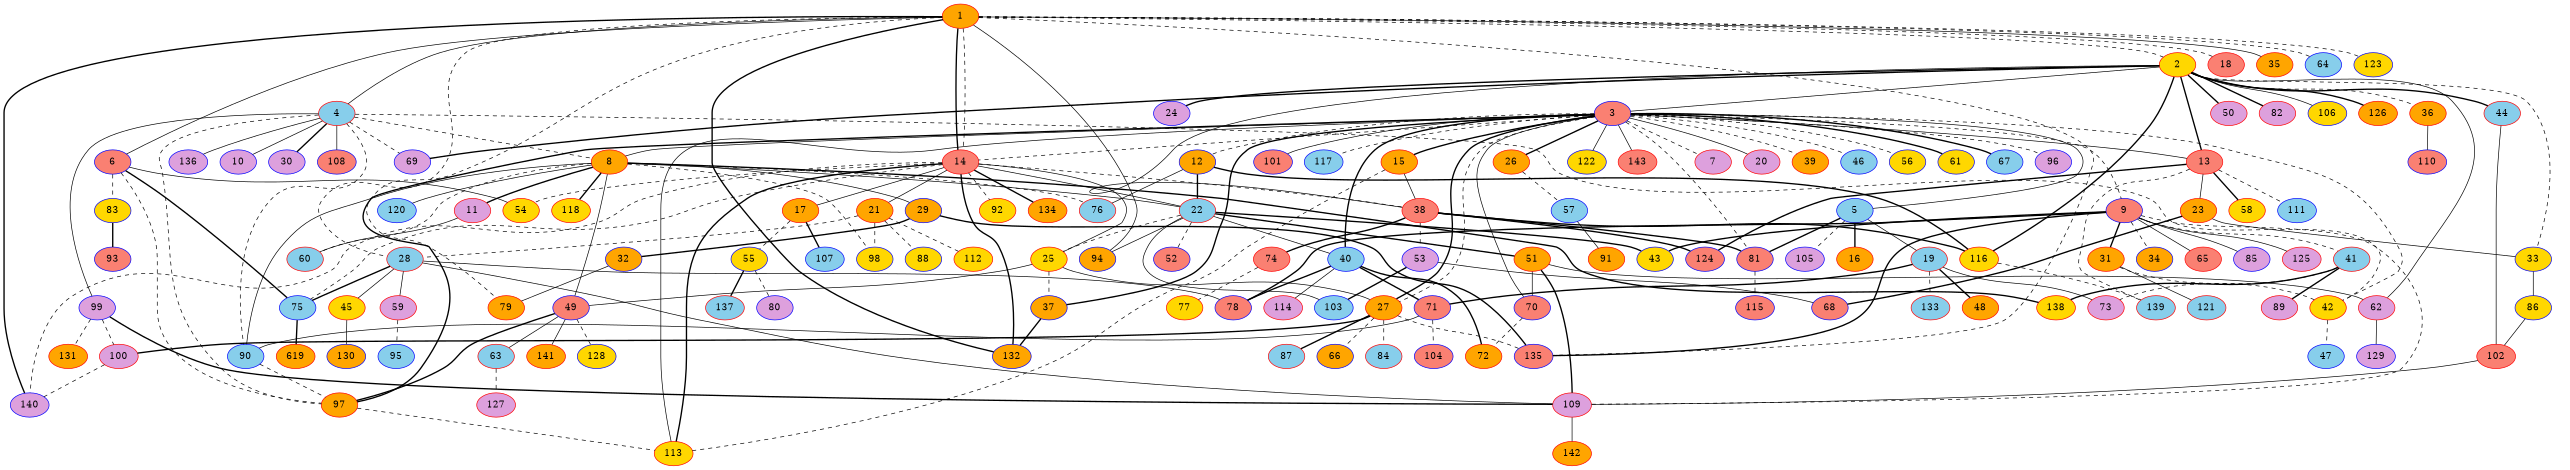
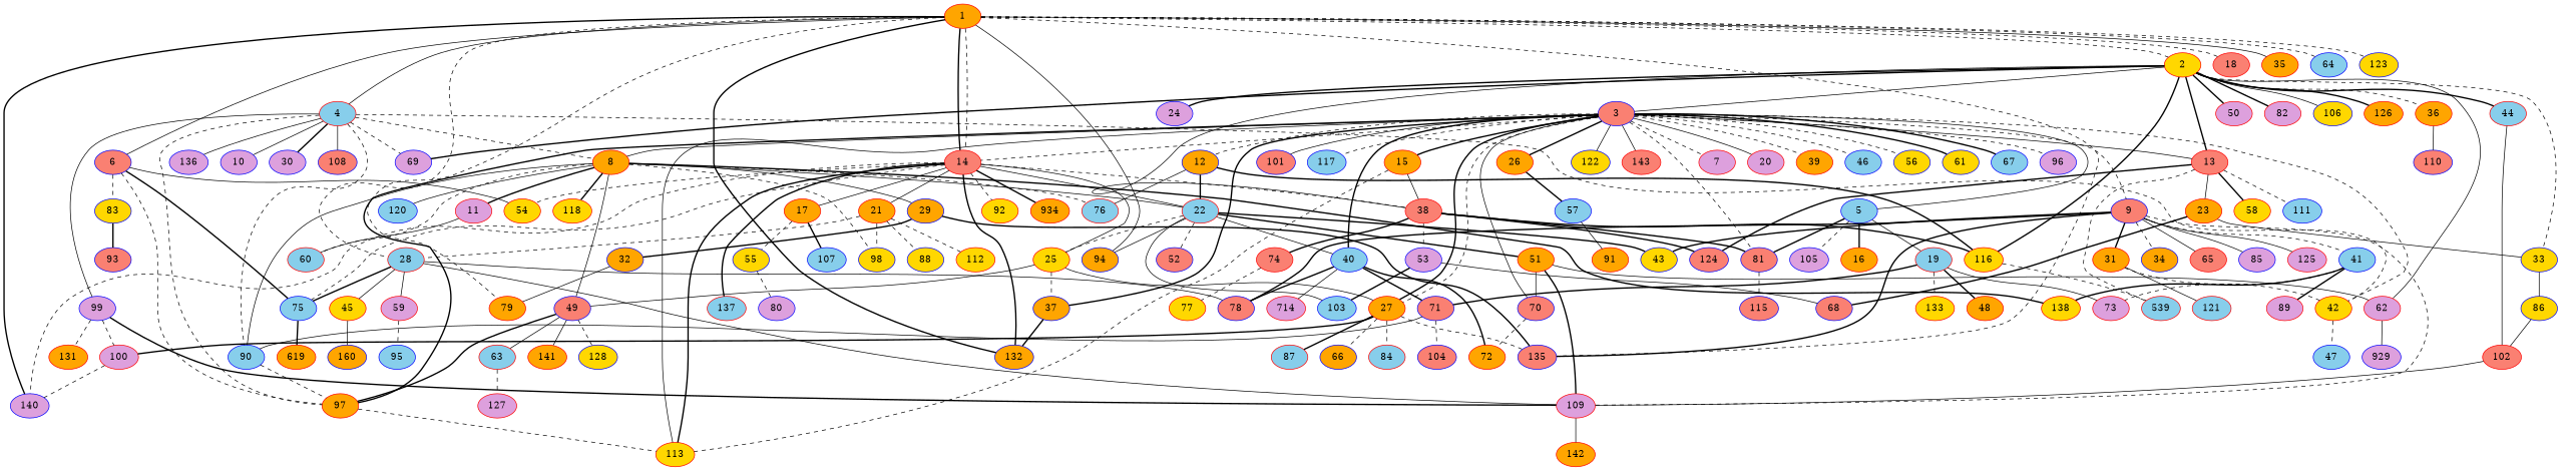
  graph {
    node [color=red fillcolor=orange style=filled]
    edge [style=dashed]
    2 [fillcolor=gold]
    1
    4 [fillcolor=skyblue]
    6 [color=blue fillcolor=salmon]
    14 [fillcolor=salmon]
    18 [fillcolor=salmon]
    28 [fillcolor=skyblue]
    35
    64 [color=blue fillcolor=skyblue]
    79
    94 [color=blue]
    123 [color=blue fillcolor=gold]
    132 [color=blue]
    135 [color=blue fillcolor=salmon]
    140 [color=blue fillcolor=plum]
    3 [color=blue fillcolor=salmon]
    13 [fillcolor=salmon]
    24 [color=blue fillcolor=plum]
    33 [color=blue fillcolor=gold]
    36
    38 [fillcolor=salmon]
    44 [fillcolor=skyblue]
    50 [fillcolor=plum]
    62 [fillcolor=plum]
    69 [color=blue fillcolor=plum]
    82 [fillcolor=plum]
    106 [color=blue fillcolor=gold]
    116 [fillcolor=gold]
    126
    8
    42 [fillcolor=gold]
    97
    10 [color=blue fillcolor=plum]
    30 [color=blue fillcolor=plum]
    90 [color=blue fillcolor=skyblue]
    99 [color=blue fillcolor=plum]
    108 [color=blue fillcolor=salmon]
    136 [color=blue fillcolor=plum]
    54 [fillcolor=gold]
    75 [color=blue fillcolor=skyblue]
    83 [color=blue fillcolor=gold]
    113 [fillcolor=gold]
    22 [fillcolor=skyblue]
    17
    21
    25 [fillcolor=gold]
    92 [fillcolor=gold]
-   134
+   134 [label=934]
    137 [fillcolor=skyblue]
    78 [color=blue fillcolor=salmon]
    109 [fillcolor=plum]
    45 [fillcolor=gold]
    59 [fillcolor=plum]
    5 [color=blue fillcolor=skyblue]
    7 [fillcolor=plum]
    9 [color=blue fillcolor=salmon]
    12 [color=blue]
    15
    20 [fillcolor=plum]
    26
    27
    37 [color=blue]
    39
    40 [color=blue fillcolor=skyblue]
    46 [color=blue fillcolor=skyblue]
    56 [color=blue fillcolor=gold]
    61 [color=blue fillcolor=gold]
    67 [color=blue fillcolor=skyblue]
    70 [color=blue fillcolor=salmon]
    81 [color=blue fillcolor=salmon]
    96 [color=blue fillcolor=plum]
    101 [color=blue fillcolor=salmon]
    117 [color=blue fillcolor=skyblue]
    122 [color=blue fillcolor=gold]
    143 [fillcolor=salmon]
    23
    58 [fillcolor=gold]
    111 [color=blue fillcolor=skyblue]
    124 [color=blue fillcolor=salmon]
-   139 [fillcolor=skyblue]
+   139 [fillcolor=skyblue label=539]
    86 [color=blue fillcolor=gold]
    110 [color=blue fillcolor=salmon]
    53 [color=blue fillcolor=plum]
    74 [fillcolor=salmon]
    102 [fillcolor=salmon]
-   129 [color=blue fillcolor=plum]
+   129 [color=blue fillcolor=plum label=929]
    16
    19 [fillcolor=skyblue]
    105 [color=blue fillcolor=plum]
    60 [fillcolor=skyblue]
    11 [fillcolor=plum]
    29 [color=blue]
    49 [color=blue fillcolor=salmon]
    76 [fillcolor=skyblue]
    98 [color=blue fillcolor=gold]
    118 [fillcolor=gold]
    120 [color=blue fillcolor=skyblue]
    138 [fillcolor=gold]
    31
    34 [color=blue]
-   41 [fillcolor=skyblue]
+   41 [color=blue fillcolor=skyblue]
    43 [color=blue fillcolor=gold]
    65 [fillcolor=salmon]
    85 [color=blue fillcolor=plum]
    125 [fillcolor=plum]
    57 [color=blue fillcolor=skyblue]
    66 [color=blue]
    84 [fillcolor=skyblue]
    87 [fillcolor=skyblue]
    100 [fillcolor=plum]
    71 [color=blue fillcolor=salmon]
    72
-   114 [fillcolor=plum]
+   114 [fillcolor=plum label=714]
    47 [color=blue fillcolor=skyblue]
    115 [color=blue fillcolor=salmon]
    131
    48
    73 [fillcolor=plum]
-   133 [fillcolor=skyblue]
+   133 [fillcolor=gold]
    n120 [label=619]
    93 [color=blue fillcolor=salmon]
    51
    52 [color=blue fillcolor=salmon]
    103 [color=blue fillcolor=skyblue]
    32 [color=blue]
    63 [fillcolor=skyblue]
    128 [color=blue fillcolor=gold]
    141
    121 [fillcolor=skyblue]
    89 [fillcolor=plum]
    142
    68 [color=blue fillcolor=salmon]
    55 [color=blue fillcolor=gold]
    107 [color=blue fillcolor=skyblue]
    88 [color=blue fillcolor=gold]
    112 [fillcolor=gold]
    80 [color=blue fillcolor=plum]
    104 [color=blue fillcolor=salmon]
    91
-   130 [color=blue]
+   130 [color=blue label=160]
    95 [color=blue fillcolor=skyblue]
    77 [fillcolor=gold]
    127 [fillcolor=plum]
    2 -- 3 [style=solid]
    2 -- 13 [style=bold]
    2 -- 24 [style=bold]
    2 -- 33
    2 -- 36
    2 -- 38 [style=solid]
    2 -- 44 [style=bold]
    2 -- 50 [style=bold]
    2 -- 62 [style=solid]
    2 -- 69 [style=bold]
    2 -- 82 [style=bold]
    2 -- 106 [style=solid]
    2 -- 116 [style=bold]
    2 -- 126 [style=bold]
    1 -- 2
    1 -- 4 [style=solid]
    1 -- 6 [style=solid]
    1 -- 14 [style=bold]
    1 -- 14
    1 -- 18
    1 -- 28
    1 -- 35 [style=solid]
    1 -- 64
    1 -- 79
    1 -- 94 [style=solid]
    1 -- 123
    1 -- 132 [style=bold]
    1 -- 135
    1 -- 140 [style=bold]
    4 -- 69
    4 -- 8
    4 -- 42
    4 -- 97
    4 -- 10 [style=solid]
    4 -- 30 [style=bold]
    4 -- 90
    4 -- 99 [style=solid]
    4 -- 108 [style=solid]
    4 -- 136 [style=solid]
    6 -- 97
    6 -- 54 [style=solid]
    6 -- 75 [style=bold]
    6 -- 83
    14 -- 132 [style=bold]
    14 -- 140
    14 -- 38
    14 -- 54
    14 -- 75
    14 -- 113 [style=bold]
    14 -- 22 [style=solid]
    14 -- 17 [style=solid]
    14 -- 21 [style=solid]
    14 -- 25 [style=solid]
    14 -- 92
    14 -- 134 [style=bold]
-   55 -- 137 [style=bold]
+   14 -- 137 [style=bold]
    28 -- 75 [style=bold]
    28 -- 78 [style=solid]
    28 -- 109 [style=solid]
    28 -- 45 [style=solid]
    28 -- 59 [style=solid]
    3 -- 14
    3 -- 13 [style=solid]
    3 -- 8 [style=solid]
    3 -- 42
    3 -- 97 [style=bold]
    3 -- 113 [style=solid]
    3 -- 5 [style=solid]
    3 -- 7
    3 -- 9
    3 -- 12
    3 -- 15 [style=bold]
    3 -- 20 [style=solid]
    3 -- 26 [style=bold]
    3 -- 27 [style=bold]
    3 -- 27
    3 -- 37 [style=bold]
    3 -- 39
    3 -- 40 [style=bold]
    3 -- 46
    3 -- 56
    3 -- 61 [style=bold]
    3 -- 67 [style=bold]
    3 -- 70 [style=solid]
    3 -- 81
    3 -- 96
    3 -- 101 [style=solid]
    3 -- 117
    3 -- 122 [style=solid]
    3 -- 143 [style=solid]
    13 -- 23 [style=solid]
    13 -- 58 [style=bold]
    13 -- 111
    13 -- 124 [style=bold]
    13 -- 139
    33 -- 86 [style=solid]
    36 -- 110 [style=solid]
    38 -- 116 [style=bold]
    38 -- 81 [style=bold]
    38 -- 124 [style=bold]
    38 -- 53
    38 -- 74 [style=bold]
    44 -- 102 [style=solid]
    62 -- 129 [style=solid]
    116 -- 139
    8 -- 90 [style=solid]
    8 -- 22 [style=solid]
    8 -- 60
    8 -- 11 [style=bold]
    8 -- 29 [style=solid]
    8 -- 49 [style=solid]
    8 -- 76
    8 -- 98
    8 -- 118 [style=bold]
    8 -- 120 [style=solid]
    8 -- 138 [style=bold]
    42 -- 47
    97 -- 113
    90 -- 97
    99 -- 109 [style=bold]
    99 -- 100
    99 -- 131
    75 -- n120 [style=bold]
    83 -- 93 [style=bold]
    22 -- 94 [style=solid]
    22 -- 25
    22 -- 40 [style=solid]
    22 -- 43 [style=bold]
    22 -- 51 [style=bold]
    22 -- 52
    22 -- 103 [style=solid]
    17 -- 55
    17 -- 107 [style=bold]
    21 -- 28
    21 -- 98
    21 -- 88
    21 -- 112
    25 -- 27 [style=solid]
    25 -- 37
    25 -- 49 [style=solid]
    109 -- 142 [style=solid]
    45 -- 130 [style=solid]
    59 -- 95
    5 -- 81 [style=bold]
    5 -- 16 [style=bold]
    5 -- 19 [style=solid]
    5 -- 105
    9 -- 135 [style=bold]
    9 -- 78 [style=bold]
    9 -- 109
    9 -- 31 [style=bold]
    9 -- 34
    9 -- 41
    9 -- 43 [style=bold]
    9 -- 65 [style=solid]
    9 -- 85 [style=solid]
    9 -- 125 [style=solid]
    12 -- 116 [style=bold]
    12 -- 22 [style=bold]
    12 -- 76 [style=solid]
    15 -- 38 [style=solid]
    15 -- 113
-   26 -- 57
+   26 -- 57 [style=bold]
    27 -- 135
    27 -- 66
    27 -- 84
    27 -- 87 [style=bold]
    27 -- 100 [style=bold]
    37 -- 132 [style=bold]
    40 -- 78 [style=bold]
    40 -- 71 [style=bold]
    40 -- 72 [style=bold]
    40 -- 114 [style=solid]
    70 -- 72
    81 -- 115
    23 -- 33 [style=solid]
    23 -- 68 [style=bold]
    86 -- 102 [style=solid]
    53 -- 103 [style=bold]
    53 -- 68 [style=solid]
    74 -- 77
    102 -- 109 [style=solid]
    19 -- 71 [style=bold]
    19 -- 48 [style=bold]
    19 -- 73 [style=solid]
    19 -- 133
    11 -- 60 [style=solid]
    29 -- 135 [style=bold]
    29 -- 32 [style=bold]
    49 -- 97 [style=bold]
    49 -- 63 [style=solid]
    49 -- 128
    49 -- 141 [style=solid]
    31 -- 42
    31 -- 121 [style=solid]
    41 -- 138 [style=bold]
    41 -- 73
    41 -- 89 [style=bold]
    57 -- 91 [style=solid]
    100 -- 140
    71 -- 90 [style=solid]
    71 -- 104
    51 -- 62 [style=solid]
    51 -- 109 [style=bold]
    51 -- 70 [style=solid]
    32 -- 79 [style=solid]
    63 -- 127
    55 -- 80
  }
